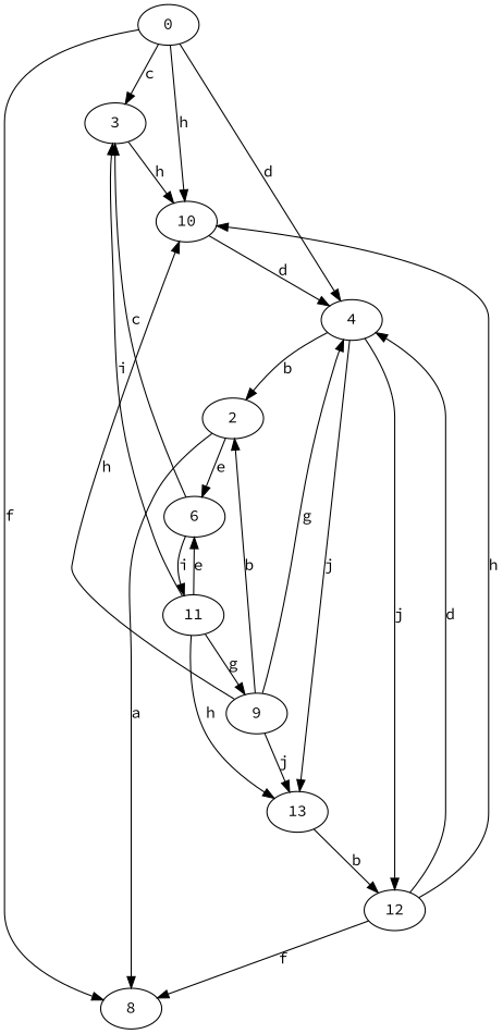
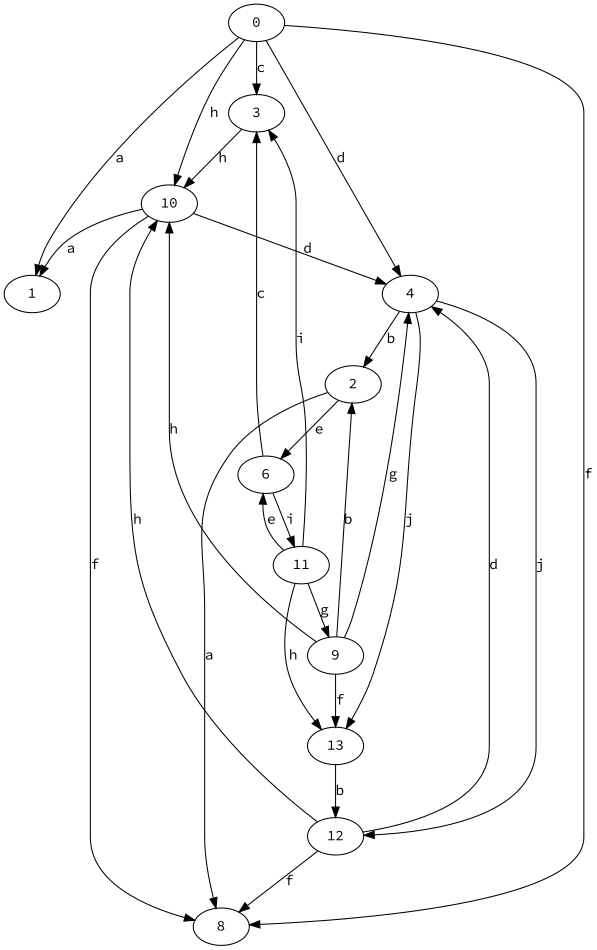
  strict digraph {
    fontname="Source Code Pro"
    node [fontname="Source Code Pro"]
    edge [fontname="Source Code Pro"]
    0
+   1
    3
    4
    10
    8
    2
    12
    13
    6
    11
    9
+   0 -> 1 [label=a]
    0 -> 3 [label=c]
    0 -> 4 [label=d]
    0 -> 10 [label=h]
    0 -> 8 [label=f]
    3 -> 10 [label=h]
    4 -> 2 [label=b]
    4 -> 12 [label=j]
    4 -> 13 [label=j]
+   10 -> 1 [label=a]
    10 -> 4 [label=d]
+   10 -> 8 [label=f]
    2 -> 8 [label=a]
    2 -> 6 [label=e]
    12 -> 4 [label=d]
    12 -> 10 [label=h]
    12 -> 8 [label=f]
    13 -> 12 [label=b]
    6 -> 3 [label=c]
    6 -> 11 [label=i]
    11 -> 3 [label=i]
    11 -> 13 [label=h]
    11 -> 6 [label=e]
    11 -> 9 [label=g]
    9 -> 4 [label=g]
    9 -> 10 [label=h]
    9 -> 2 [label=b]
-   9 -> 13 [label=j]
+   9 -> 13 [label=f]
  }
